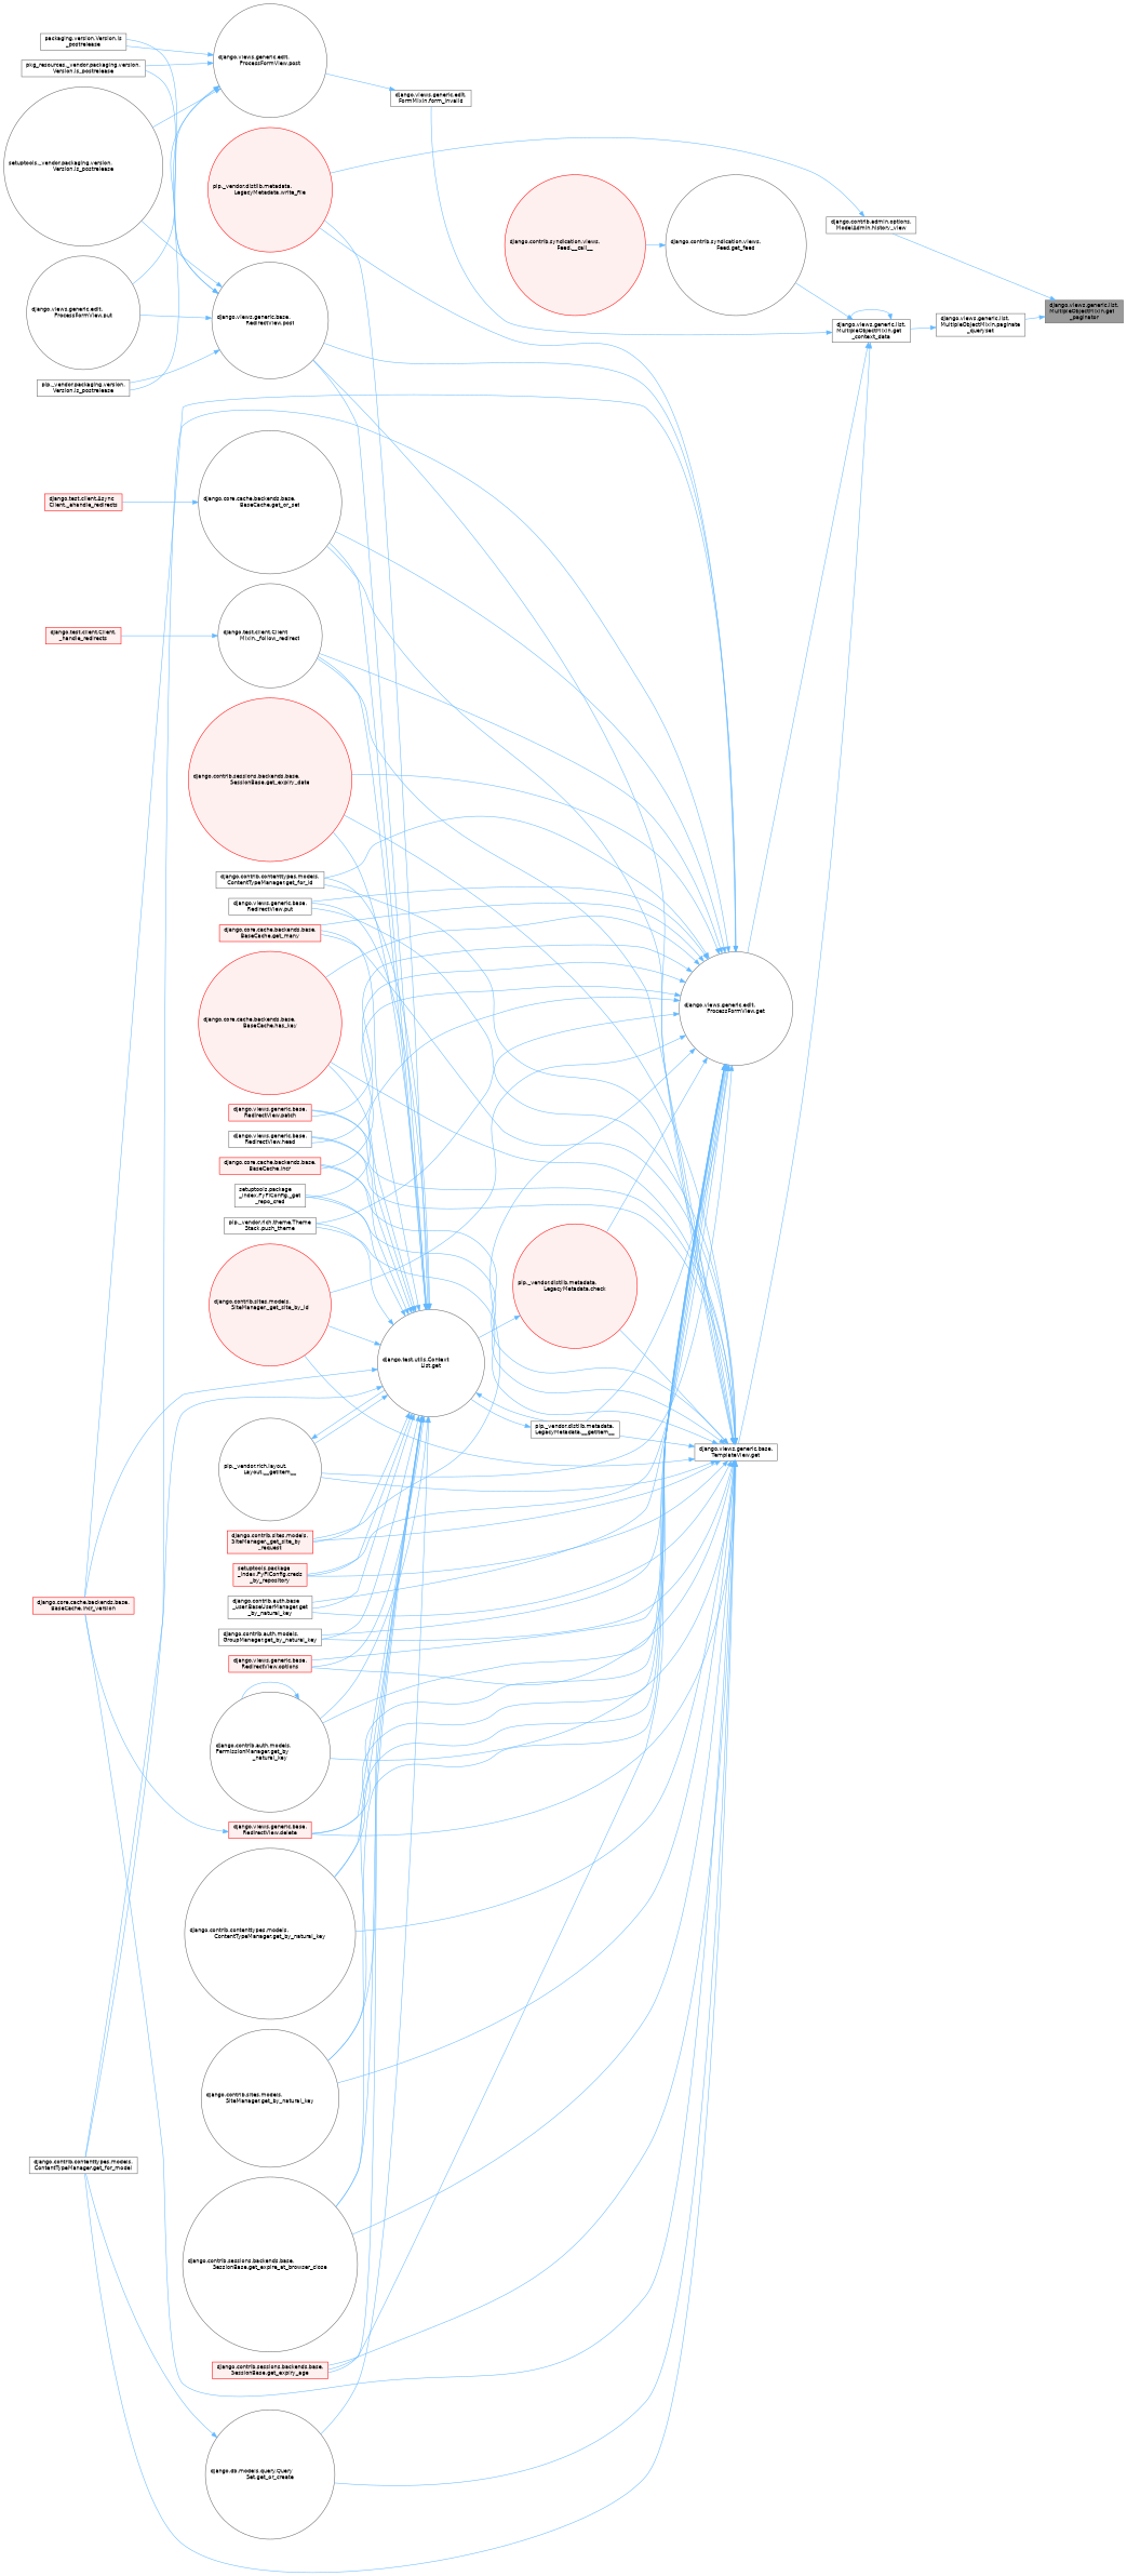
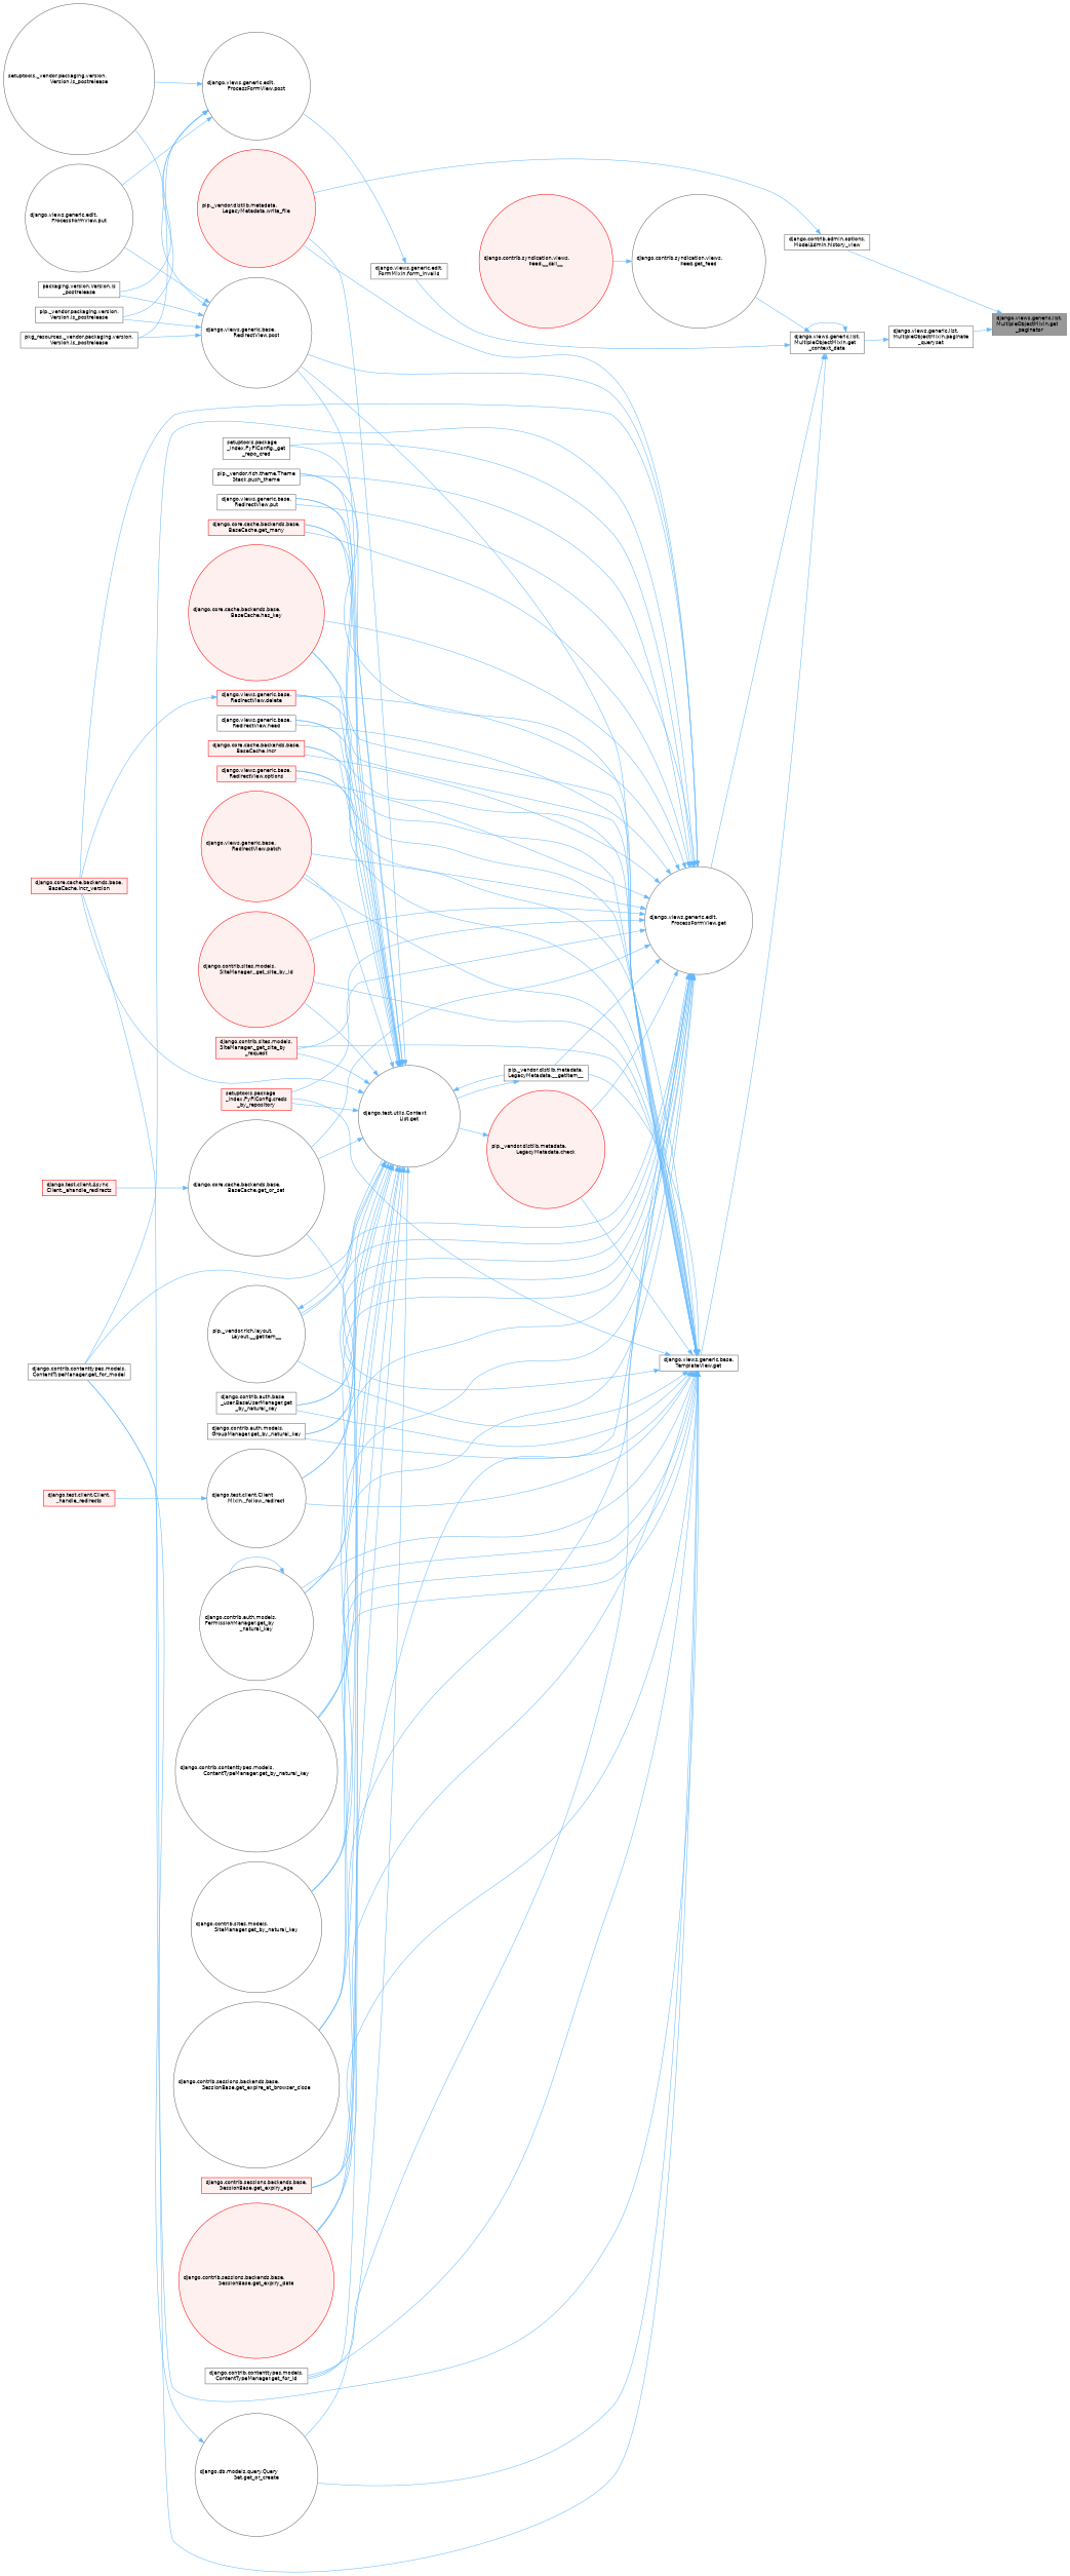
  digraph {
    rankdir=RL
    node [color=grey40 fillcolor=white fontname=Helvetica fontsize=10 shape=box style=filled]
    edge [color=steelblue1 dir=back fontname=Helvetica fontsize=10 labelfontname=Helvetica labelfontsize=10 style=solid]
    n1 [color=gray40 fillcolor=grey60 fontcolor=black height=0.2 label="django.views.generic.list.\lMultipleObjectMixin.get\l_paginator" width=0.4]
    n2 [height=0.2 label="django.contrib.admin.options.\lModelAdmin.history_view" width=0.4]
    n3 [height=0.2 label="django.views.generic.list.\lMultipleObjectMixin.paginate\l_queryset" width=0.4]
    n4 [color=red fillcolor="#FFF0F0" height=0.2 label="pip._vendor.distlib.metadata.\lLegacyMetadata.write_file" shape=circle width=0.4]
    n5 [height=0.2 label="django.views.generic.list.\lMultipleObjectMixin.get\l_context_data" width=0.4]
    n6 [height=0.2 label="django.views.generic.edit.\lFormMixin.form_invalid" width=0.4]
    n7 [height=0.2 label="django.views.generic.base.\lTemplateView.get" width=0.4]
    n8 [height=0.2 label="django.views.generic.edit.\lProcessFormView.get" shape=circle width=0.4]
    n9 [height=0.2 label="django.contrib.syndication.views.\lFeed.get_feed" shape=circle width=0.4]
    n10 [height=0.2 label="django.views.generic.edit.\lProcessFormView.post" shape=circle width=0.4]
    n11 [height=0.2 label="pip._vendor.distlib.metadata.\lLegacyMetadata.__getitem__" width=0.4]
    n12 [height=0.2 label="pip._vendor.rich.layout.\lLayout.__getitem__" shape=circle width=0.4]
    n13 [height=0.2 label="django.test.client.Client\lMixin._follow_redirect" shape=circle width=0.4]
    n14 [height=0.2 label="setuptools.package\l_index.PyPIConfig._get\l_repo_cred" width=0.4]
    n15 [color=red fillcolor="#FFF0F0" height=0.2 label="django.contrib.sites.models.\lSiteManager._get_site_by_id" shape=circle width=0.4]
    n16 [color=red fillcolor="#FFF0F0" height=0.2 label="django.contrib.sites.models.\lSiteManager._get_site_by\l_request" width=0.4]
    n17 [color=red fillcolor="#FFF0F0" height=0.2 label="pip._vendor.distlib.metadata.\lLegacyMetadata.check" shape=circle width=0.4]
    n18 [color=red fillcolor="#FFF0F0" height=0.2 label="setuptools.package\l_index.PyPIConfig.creds\l_by_repository" width=0.4]
    n19 [color=red fillcolor="#FFF0F0" height=0.2 label="django.views.generic.base.\lRedirectView.delete" width=0.4]
    n20 [color=red fillcolor="#FFF0F0" height=0.2 label="django.core.cache.backends.base.\lBaseCache.incr_version" width=0.4]
    n21 [height=0.2 label="django.contrib.auth.base\l_user.BaseUserManager.get\l_by_natural_key" width=0.4]
    n22 [height=0.2 label="django.contrib.auth.models.\lGroupManager.get_by_natural_key" width=0.4]
    n23 [height=0.2 label="django.contrib.auth.models.\lPermissionManager.get_by\l_natural_key" shape=circle width=0.4]
    n24 [height=0.2 label="django.contrib.contenttypes.models.\lContentTypeManager.get_by_natural_key" shape=circle width=0.4]
    n25 [height=0.2 label="django.contrib.sites.models.\lSiteManager.get_by_natural_key" shape=circle width=0.4]
    n26 [height=0.2 label="django.contrib.sessions.backends.base.\lSessionBase.get_expire_at_browser_close" shape=circle width=0.4]
    n27 [color=red fillcolor="#FFF0F0" height=0.2 label="django.contrib.sessions.backends.base.\lSessionBase.get_expiry_age" width=0.4]
    n28 [color=red fillcolor="#FFF0F0" height=0.2 label="django.contrib.sessions.backends.base.\lSessionBase.get_expiry_date" shape=circle width=0.4]
    n29 [height=0.2 label="django.contrib.contenttypes.models.\lContentTypeManager.get_for_id" width=0.4]
    n30 [height=0.2 label="django.contrib.contenttypes.models.\lContentTypeManager.get_for_model" width=0.4]
    n31 [color=red fillcolor="#FFF0F0" height=0.2 label="django.core.cache.backends.base.\lBaseCache.get_many" width=0.4]
    n32 [height=0.2 label="django.db.models.query.Query\lSet.get_or_create" shape=circle width=0.4]
    n33 [height=0.2 label="django.core.cache.backends.base.\lBaseCache.get_or_set" shape=circle width=0.4]
    n34 [color=red fillcolor="#FFF0F0" height=0.2 label="django.core.cache.backends.base.\lBaseCache.has_key" shape=circle width=0.4]
    n35 [height=0.2 label="django.views.generic.base.\lRedirectView.head" width=0.4]
    n36 [color=red fillcolor="#FFF0F0" height=0.2 label="django.core.cache.backends.base.\lBaseCache.incr" width=0.4]
    n37 [color=red fillcolor="#FFF0F0" height=0.2 label="django.views.generic.base.\lRedirectView.options" width=0.4]
-   n38 [color=red fillcolor="#FFF0F0" height=0.2 label="django.views.generic.base.\lRedirectView.patch" width=0.4]
+   n38 [color=red fillcolor="#FFF0F0" height=0.2 label="django.views.generic.base.\lRedirectView.patch" shape=circle width=0.4]
    n39 [height=0.2 label="django.views.generic.base.\lRedirectView.post" shape=circle width=0.4]
    n40 [height=0.2 label="pip._vendor.rich.theme.Theme\lStack.push_theme" width=0.4]
    n41 [height=0.2 label="django.views.generic.base.\lRedirectView.put" width=0.4]
    n42 [color=red fillcolor="#FFF0F0" height=0.2 label="django.contrib.syndication.views.\lFeed.__call__" shape=circle width=0.4]
    n43 [height=0.2 label="packaging.version.Version.is\l_postrelease" width=0.4]
    n44 [height=0.2 label="pip._vendor.packaging.version.\lVersion.is_postrelease" width=0.4]
    n45 [height=0.2 label="pkg_resources._vendor.packaging.version.\lVersion.is_postrelease" width=0.4]
    n46 [height=0.2 label="setuptools._vendor.packaging.version.\lVersion.is_postrelease" shape=circle width=0.4]
    n47 [height=0.2 label="django.views.generic.edit.\lProcessFormView.put" shape=circle width=0.4]
    n48 [height=0.2 label="django.test.utils.Context\lList.get" shape=circle width=0.4]
    n49 [color=red fillcolor="#FFF0F0" height=0.2 label="django.test.client.Client.\l_handle_redirects" width=0.4]
    n50 [color=red fillcolor="#FFF0F0" height=0.2 label="django.test.client.Async\lClient._ahandle_redirects" width=0.4]
    n1 -> n2
    n1 -> n3
    n2 -> n4
    n3 -> n5
    n5 -> n5
    n5 -> n6
    n5 -> n7
    n5 -> n8
    n5 -> n9
    n6 -> n10
    n7 -> n11
    n7 -> n12
    n7 -> n13
-   n7 -> n14
    n7 -> n15
    n7 -> n16
    n7 -> n17
    n7 -> n18
    n7 -> n19
    n7 -> n20
    n7 -> n21
    n7 -> n22
    n7 -> n23
    n7 -> n24
    n7 -> n25
    n7 -> n26
    n7 -> n27
    n7 -> n28
    n7 -> n29
    n7 -> n30
    n7 -> n31
    n7 -> n32
    n7 -> n33
    n7 -> n34
    n7 -> n35
    n7 -> n36
    n7 -> n37
    n7 -> n38
    n7 -> n39
    n7 -> n40
    n7 -> n41
    n8 -> n4
    n8 -> n11
    n8 -> n12
    n8 -> n13
    n8 -> n14
    n8 -> n15
    n8 -> n16
    n8 -> n17
    n8 -> n18
    n8 -> n19
    n8 -> n20
    n8 -> n21
    n8 -> n22
    n8 -> n23
    n8 -> n24
    n8 -> n25
    n8 -> n26
    n8 -> n27
    n8 -> n28
    n8 -> n29
    n8 -> n30
    n8 -> n31
    n8 -> n33
    n8 -> n34
    n8 -> n35
    n8 -> n36
    n8 -> n37
    n8 -> n38
    n8 -> n39
    n8 -> n40
    n8 -> n41
    n9 -> n42
    n10 -> n43
    n10 -> n44
    n10 -> n45
    n10 -> n46
    n10 -> n47
    n11 -> n48
    n12 -> n48
    n13 -> n49
    n17 -> n48
    n19 -> n20
    n23 -> n23
    n32 -> n30
    n33 -> n50
    n39 -> n43
    n39 -> n44
    n39 -> n45
    n39 -> n46
    n39 -> n47
    n48 -> n4
    n48 -> n11
    n48 -> n12
    n48 -> n13
    n48 -> n14
    n48 -> n15
    n48 -> n16
    n48 -> n18
    n48 -> n19
    n48 -> n20
    n48 -> n21
    n48 -> n22
    n48 -> n23
    n48 -> n24
    n48 -> n25
    n48 -> n26
    n48 -> n27
    n48 -> n28
    n48 -> n29
    n48 -> n30
    n48 -> n31
    n48 -> n32
    n48 -> n33
    n48 -> n34
    n48 -> n35
    n48 -> n36
    n48 -> n37
    n48 -> n38
    n48 -> n39
    n48 -> n40
    n48 -> n41
  }
